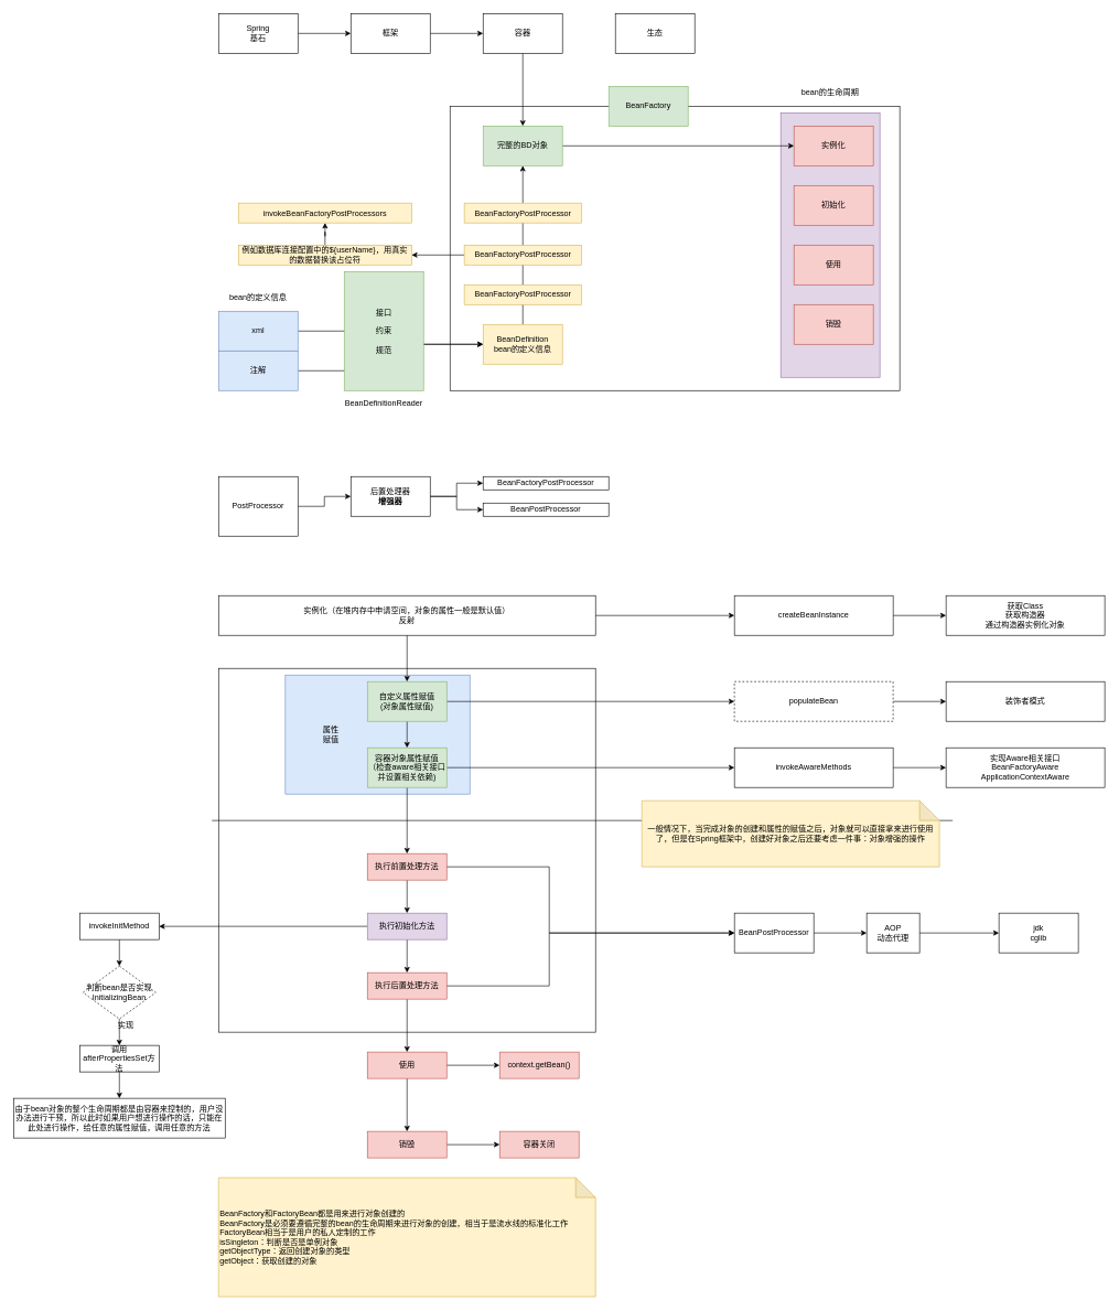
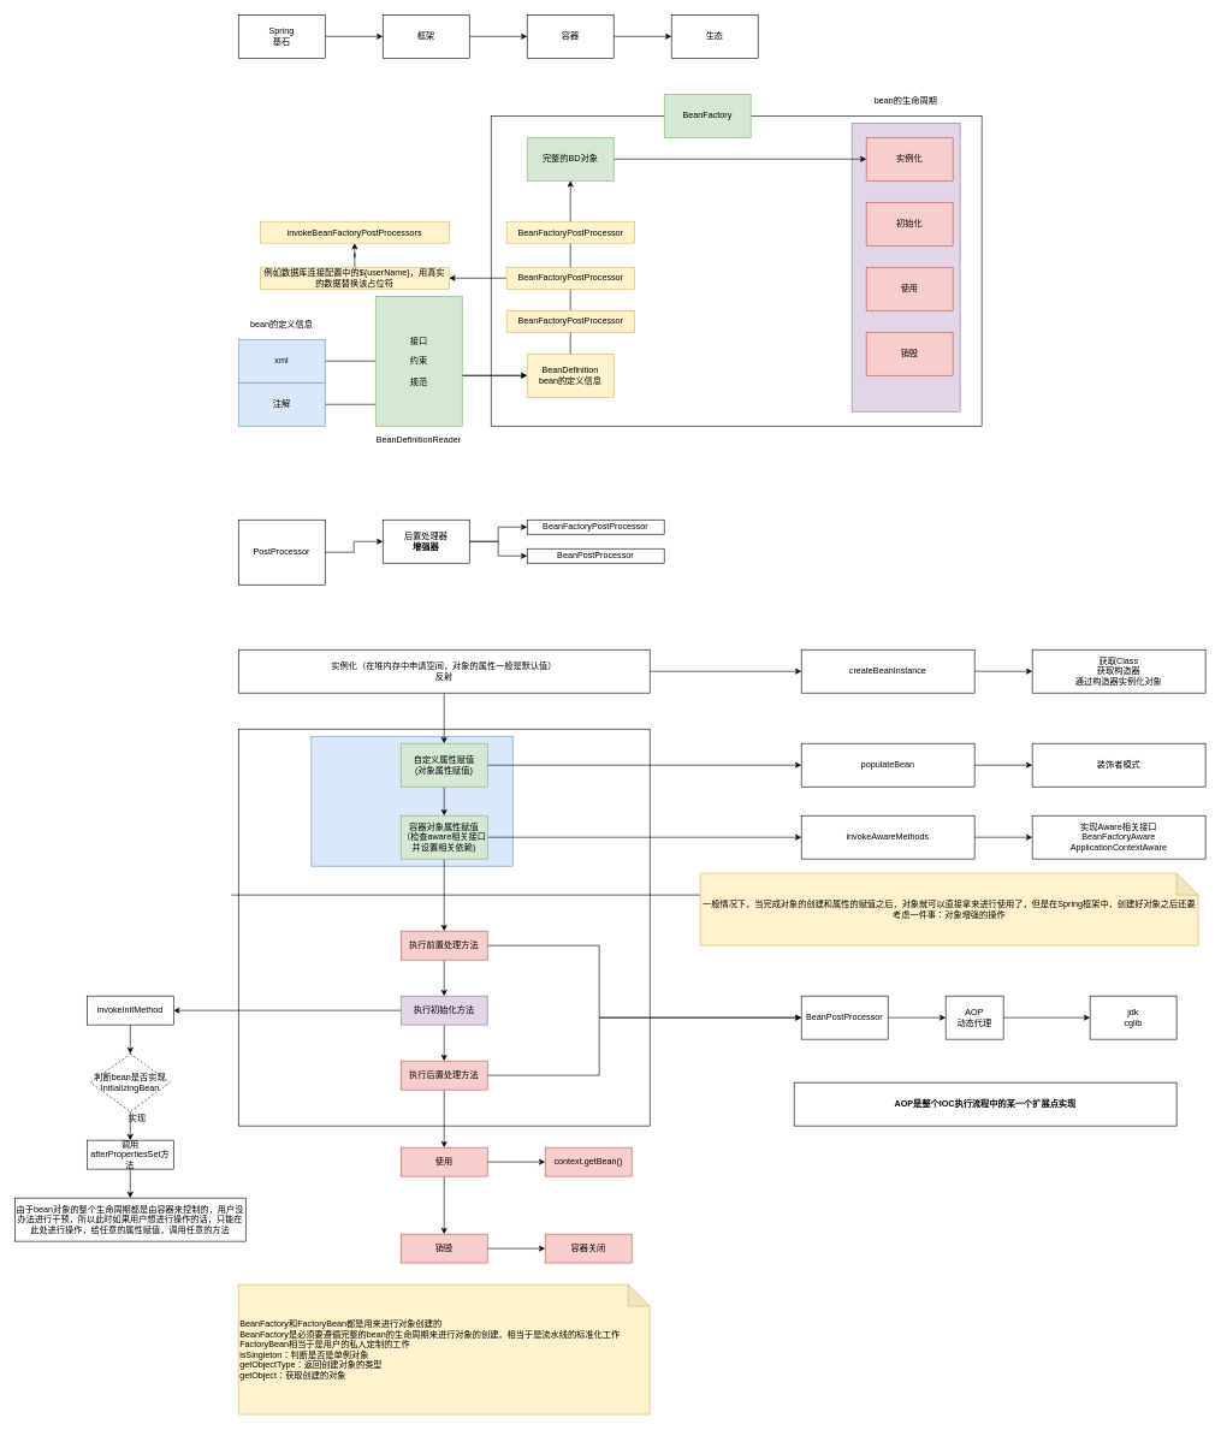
  <mxCell id="0" />
  <mxCell id="1" parent="0" />
  <mxCell id="2" value="" style="rounded=0;whiteSpace=wrap;html=1;" vertex="1" parent="1"><mxGeometry x="330" y="1010" width="570" height="550" as="geometry" /></mxCell>
  <mxCell id="3" value="" style="rounded=0;whiteSpace=wrap;html=1;fillColor=#dae8fc;strokeColor=#6c8ebf;" vertex="1" parent="1"><mxGeometry x="431" y="1020" width="279" height="180" as="geometry" /></mxCell>
  <mxCell id="4" value="" style="rounded=0;whiteSpace=wrap;html=1;" parent="1" vertex="1"><mxGeometry x="680" y="160" width="680" height="430" as="geometry" /></mxCell>
  <mxCell id="5" value="" style="rounded=0;whiteSpace=wrap;html=1;fillColor=#e1d5e7;strokeColor=#9673a6;" parent="1" vertex="1"><mxGeometry x="1180" y="170" width="150" height="400" as="geometry" /></mxCell>
  <mxCell id="6" value="" style="edgeStyle=orthogonalEdgeStyle;rounded=0;orthogonalLoop=1;jettySize=auto;html=1;" parent="1" source="7" target="9" edge="1"><mxGeometry relative="1" as="geometry" /></mxCell>
  <mxCell id="7" value="Spring&lt;br&gt;基石" style="rounded=0;whiteSpace=wrap;html=1;" parent="1" vertex="1"><mxGeometry x="330" y="20" width="120" height="60" as="geometry" /></mxCell>
  <mxCell id="8" value="" style="edgeStyle=orthogonalEdgeStyle;rounded=0;orthogonalLoop=1;jettySize=auto;html=1;" parent="1" source="9" target="11" edge="1"><mxGeometry relative="1" as="geometry" /></mxCell>
  <mxCell id="9" value="框架" style="rounded=0;whiteSpace=wrap;html=1;" parent="1" vertex="1"><mxGeometry x="530" y="20" width="120" height="60" as="geometry" /></mxCell>
- <mxCell id="10" value="" style="edgeStyle=orthogonalEdgeStyle;rounded=0;orthogonalLoop=1;jettySize=auto;html=1;" parent="1" source="11" target="43" edge="1"><mxGeometry relative="1" as="geometry" /></mxCell>
+ <mxCell id="10" value="" style="edgeStyle=orthogonalEdgeStyle;rounded=0;orthogonalLoop=1;jettySize=auto;html=1;" parent="1" source="11" target="12" edge="1"><mxGeometry relative="1" as="geometry" /></mxCell>
  <mxCell id="11" value="容器" style="rounded=0;whiteSpace=wrap;html=1;" parent="1" vertex="1"><mxGeometry x="730" y="20" width="120" height="60" as="geometry" /></mxCell>
  <mxCell id="12" value="生态" style="rounded=0;whiteSpace=wrap;html=1;" parent="1" vertex="1"><mxGeometry x="930" y="20" width="120" height="60" as="geometry" /></mxCell>
  <mxCell id="13" style="edgeStyle=orthogonalEdgeStyle;rounded=0;orthogonalLoop=1;jettySize=auto;html=1;exitX=1;exitY=0.5;exitDx=0;exitDy=0;entryX=0;entryY=0.5;entryDx=0;entryDy=0;" parent="1" source="14" target="19" edge="1"><mxGeometry relative="1" as="geometry" /></mxCell>
  <mxCell id="14" value="xml" style="rounded=0;whiteSpace=wrap;html=1;fillColor=#dae8fc;strokeColor=#6c8ebf;" parent="1" vertex="1"><mxGeometry x="330" y="470" width="120" height="60" as="geometry" /></mxCell>
  <mxCell id="15" style="edgeStyle=orthogonalEdgeStyle;rounded=0;orthogonalLoop=1;jettySize=auto;html=1;exitX=1;exitY=0.5;exitDx=0;exitDy=0;" parent="1" source="16" target="19" edge="1"><mxGeometry relative="1" as="geometry" /></mxCell>
  <mxCell id="16" value="注解" style="rounded=0;whiteSpace=wrap;html=1;fillColor=#dae8fc;strokeColor=#6c8ebf;" parent="1" vertex="1"><mxGeometry x="330" y="530" width="120" height="60" as="geometry" /></mxCell>
  <mxCell id="17" value="bean的定义信息" style="text;html=1;strokeColor=none;fillColor=none;align=center;verticalAlign=middle;whiteSpace=wrap;rounded=0;" parent="1" vertex="1"><mxGeometry x="330" y="440" width="120" height="20" as="geometry" /></mxCell>
  <mxCell id="18" style="edgeStyle=orthogonalEdgeStyle;rounded=0;orthogonalLoop=1;jettySize=auto;html=1;exitX=0.5;exitY=0;exitDx=0;exitDy=0;" edge="1" parent="1" source="19" target="43"><mxGeometry relative="1" as="geometry" /></mxCell>
  <mxCell id="19" value="BeanDefinition&lt;br&gt;bean的定义信息" style="rounded=0;whiteSpace=wrap;html=1;fillColor=#fff2cc;strokeColor=#d6b656;" parent="1" vertex="1"><mxGeometry x="730" y="490" width="120" height="60" as="geometry" /></mxCell>
  <mxCell id="20" value="实例化" style="rounded=0;whiteSpace=wrap;html=1;fillColor=#f8cecc;strokeColor=#b85450;" parent="1" vertex="1"><mxGeometry x="1200" y="190" width="120" height="60" as="geometry" /></mxCell>
  <mxCell id="21" value="接口&lt;br&gt;&lt;br&gt;约束&lt;br&gt;&lt;br&gt;规范" style="rounded=0;whiteSpace=wrap;html=1;fillColor=#d5e8d4;strokeColor=#82b366;" parent="1" vertex="1"><mxGeometry x="520" y="410" width="120" height="180" as="geometry" /></mxCell>
  <mxCell id="22" value="BeanDefinitionReader" style="text;html=1;strokeColor=none;fillColor=none;align=center;verticalAlign=middle;whiteSpace=wrap;rounded=0;" parent="1" vertex="1"><mxGeometry x="520" y="600" width="120" height="20" as="geometry" /></mxCell>
  <mxCell id="23" value="初始化" style="rounded=0;whiteSpace=wrap;html=1;fillColor=#f8cecc;strokeColor=#b85450;" parent="1" vertex="1"><mxGeometry x="1200" y="280" width="120" height="60" as="geometry" /></mxCell>
  <mxCell id="24" value="使用" style="rounded=0;whiteSpace=wrap;html=1;fillColor=#f8cecc;strokeColor=#b85450;" parent="1" vertex="1"><mxGeometry x="1200" y="370" width="120" height="60" as="geometry" /></mxCell>
  <mxCell id="25" value="销毁" style="rounded=0;whiteSpace=wrap;html=1;fillColor=#f8cecc;strokeColor=#b85450;" parent="1" vertex="1"><mxGeometry x="1200" y="460" width="120" height="60" as="geometry" /></mxCell>
  <mxCell id="26" value="bean的生命周期" style="text;html=1;strokeColor=none;fillColor=none;align=center;verticalAlign=middle;whiteSpace=wrap;rounded=0;" parent="1" vertex="1"><mxGeometry x="1190" y="130" width="130" height="20" as="geometry" /></mxCell>
  <mxCell id="27" value="" style="edgeStyle=orthogonalEdgeStyle;rounded=0;orthogonalLoop=1;jettySize=auto;html=1;" parent="1" source="28" target="31" edge="1"><mxGeometry relative="1" as="geometry" /></mxCell>
  <mxCell id="28" value="PostProcessor" style="rounded=0;whiteSpace=wrap;html=1;" parent="1" vertex="1"><mxGeometry x="330" y="720" width="120" height="90" as="geometry" /></mxCell>
  <mxCell id="29" value="" style="edgeStyle=orthogonalEdgeStyle;rounded=0;orthogonalLoop=1;jettySize=auto;html=1;" parent="1" source="31" target="32" edge="1"><mxGeometry relative="1" as="geometry" /></mxCell>
  <mxCell id="30" style="edgeStyle=orthogonalEdgeStyle;rounded=0;orthogonalLoop=1;jettySize=auto;html=1;exitX=1;exitY=0.5;exitDx=0;exitDy=0;entryX=0;entryY=0.5;entryDx=0;entryDy=0;" parent="1" source="31" target="33" edge="1"><mxGeometry relative="1" as="geometry" /></mxCell>
  <mxCell id="31" value="后置处理器&lt;br&gt;&lt;b&gt;增强器&lt;/b&gt;" style="rounded=0;whiteSpace=wrap;html=1;" parent="1" vertex="1"><mxGeometry x="530" y="720" width="120" height="60" as="geometry" /></mxCell>
  <mxCell id="32" value="BeanFactoryPostProcessor" style="rounded=0;whiteSpace=wrap;html=1;" parent="1" vertex="1"><mxGeometry x="730" y="720" width="190" height="20" as="geometry" /></mxCell>
  <mxCell id="33" value="BeanPostProcessor" style="rounded=0;whiteSpace=wrap;html=1;" parent="1" vertex="1"><mxGeometry x="730" y="760" width="190" height="20" as="geometry" /></mxCell>
  <mxCell id="34" value="BeanFactory" style="rounded=0;whiteSpace=wrap;html=1;fillColor=#d5e8d4;strokeColor=#82b366;" parent="1" vertex="1"><mxGeometry x="920" y="130" width="120" height="60" as="geometry" /></mxCell>
  <mxCell id="35" value="&lt;span style=&quot;white-space: normal&quot;&gt;BeanFactoryPostProcessor&lt;/span&gt;" style="rounded=0;whiteSpace=wrap;html=1;fillColor=#fff2cc;strokeColor=#d6b656;" vertex="1" parent="1"><mxGeometry x="701.5" y="430" width="177" height="30" as="geometry" /></mxCell>
  <mxCell id="36" value="" style="edgeStyle=orthogonalEdgeStyle;rounded=0;orthogonalLoop=1;jettySize=auto;html=1;" edge="1" parent="1" source="37" target="39"><mxGeometry relative="1" as="geometry" /></mxCell>
  <mxCell id="37" value="&lt;span style=&quot;white-space: normal&quot;&gt;BeanFactoryPostProcessor&lt;/span&gt;" style="rounded=0;whiteSpace=wrap;html=1;fillColor=#fff2cc;strokeColor=#d6b656;" vertex="1" parent="1"><mxGeometry x="701.5" y="370" width="177" height="30" as="geometry" /></mxCell>
  <mxCell id="38" value="" style="edgeStyle=orthogonalEdgeStyle;rounded=0;orthogonalLoop=1;jettySize=auto;html=1;" edge="1" parent="1" source="39" target="40"><mxGeometry relative="1" as="geometry" /></mxCell>
  <mxCell id="39" value="例如数据库连接配置中的${userName}，用真实的数据替换该占位符" style="rounded=0;whiteSpace=wrap;html=1;fillColor=#fff2cc;strokeColor=#d6b656;" vertex="1" parent="1"><mxGeometry x="360" y="370" width="262" height="30" as="geometry" /></mxCell>
  <mxCell id="40" value="invokeBeanFactoryPostProcessors" style="rounded=0;whiteSpace=wrap;html=1;fillColor=#fff2cc;strokeColor=#d6b656;" vertex="1" parent="1"><mxGeometry x="360" y="306.5" width="262" height="30" as="geometry" /></mxCell>
  <mxCell id="41" value="&lt;span style=&quot;white-space: normal&quot;&gt;BeanFactoryPostProcessor&lt;/span&gt;" style="rounded=0;whiteSpace=wrap;html=1;fillColor=#fff2cc;strokeColor=#d6b656;" vertex="1" parent="1"><mxGeometry x="701.5" y="306.5" width="177" height="30" as="geometry" /></mxCell>
  <mxCell id="42" style="edgeStyle=orthogonalEdgeStyle;rounded=0;orthogonalLoop=1;jettySize=auto;html=1;exitX=1;exitY=0.5;exitDx=0;exitDy=0;" edge="1" parent="1" source="43" target="20"><mxGeometry relative="1" as="geometry" /></mxCell>
  <mxCell id="43" value="完整的BD对象" style="rounded=0;whiteSpace=wrap;html=1;fillColor=#d5e8d4;strokeColor=#82b366;" vertex="1" parent="1"><mxGeometry x="730" y="190" width="120" height="60" as="geometry" /></mxCell>
  <mxCell id="44" value="" style="edgeStyle=orthogonalEdgeStyle;rounded=0;orthogonalLoop=1;jettySize=auto;html=1;" edge="1" parent="1" source="46" target="48"><mxGeometry relative="1" as="geometry" /></mxCell>
  <mxCell id="45" style="edgeStyle=orthogonalEdgeStyle;rounded=0;orthogonalLoop=1;jettySize=auto;html=1;exitX=0.5;exitY=1;exitDx=0;exitDy=0;entryX=0.5;entryY=0;entryDx=0;entryDy=0;" edge="1" parent="1" source="46" target="52"><mxGeometry relative="1" as="geometry" /></mxCell>
  <mxCell id="46" value="实例化（在堆内存中申请空间，对象的属性一般是默认值）&lt;br&gt;反射" style="rounded=0;whiteSpace=wrap;html=1;" vertex="1" parent="1"><mxGeometry x="330" y="900" width="570" height="60" as="geometry" /></mxCell>
  <mxCell id="47" value="" style="edgeStyle=orthogonalEdgeStyle;rounded=0;orthogonalLoop=1;jettySize=auto;html=1;" edge="1" parent="1" source="48" target="49"><mxGeometry relative="1" as="geometry" /></mxCell>
  <mxCell id="48" value="createBeanInstance" style="rounded=0;whiteSpace=wrap;html=1;" vertex="1" parent="1"><mxGeometry x="1110" y="900" width="240" height="60" as="geometry" /></mxCell>
  <mxCell id="49" value="获取Class&lt;br&gt;获取构造器&lt;br&gt;通过构造器实例化对象" style="rounded=0;whiteSpace=wrap;html=1;" vertex="1" parent="1"><mxGeometry x="1430" y="900" width="240" height="60" as="geometry" /></mxCell>
  <mxCell id="50" value="" style="edgeStyle=orthogonalEdgeStyle;rounded=0;orthogonalLoop=1;jettySize=auto;html=1;" edge="1" parent="1" source="52" target="60"><mxGeometry relative="1" as="geometry" /></mxCell>
  <mxCell id="51" value="" style="edgeStyle=orthogonalEdgeStyle;rounded=0;orthogonalLoop=1;jettySize=auto;html=1;" edge="1" parent="1" source="52" target="55"><mxGeometry relative="1" as="geometry" /></mxCell>
  <mxCell id="52" value="自定义属性赋值&lt;br&gt;(对象属性赋值)" style="rounded=0;whiteSpace=wrap;html=1;fillColor=#d5e8d4;strokeColor=#82b366;" vertex="1" parent="1"><mxGeometry x="555" y="1030" width="120" height="60" as="geometry" /></mxCell>
  <mxCell id="53" value="" style="edgeStyle=orthogonalEdgeStyle;rounded=0;orthogonalLoop=1;jettySize=auto;html=1;" edge="1" parent="1" source="55" target="57"><mxGeometry relative="1" as="geometry" /></mxCell>
  <mxCell id="54" style="edgeStyle=orthogonalEdgeStyle;rounded=0;orthogonalLoop=1;jettySize=auto;html=1;exitX=0.5;exitY=1;exitDx=0;exitDy=0;" edge="1" parent="1" source="55" target="67"><mxGeometry relative="1" as="geometry" /></mxCell>
  <mxCell id="55" value="容器对象属性赋值&lt;br&gt;（检查aware相关接口并设置相关依赖)" style="rounded=0;whiteSpace=wrap;html=1;fillColor=#d5e8d4;strokeColor=#82b366;" vertex="1" parent="1"><mxGeometry x="555" y="1130" width="120" height="60" as="geometry" /></mxCell>
  <mxCell id="56" value="" style="edgeStyle=orthogonalEdgeStyle;rounded=0;orthogonalLoop=1;jettySize=auto;html=1;" edge="1" parent="1" source="57" target="58"><mxGeometry relative="1" as="geometry" /></mxCell>
  <mxCell id="57" value="invokeAwareMethods" style="rounded=0;whiteSpace=wrap;html=1;" vertex="1" parent="1"><mxGeometry x="1110" y="1130" width="240" height="60" as="geometry" /></mxCell>
  <mxCell id="58" value="实现Aware相关接口&lt;br&gt;BeanFactoryAware&lt;br&gt;ApplicationContextAware" style="rounded=0;whiteSpace=wrap;html=1;" vertex="1" parent="1"><mxGeometry x="1430" y="1130" width="240" height="60" as="geometry" /></mxCell>
  <mxCell id="59" value="" style="edgeStyle=orthogonalEdgeStyle;rounded=0;orthogonalLoop=1;jettySize=auto;html=1;" edge="1" parent="1" source="60" target="61"><mxGeometry relative="1" as="geometry" /></mxCell>
- <mxCell id="60" value="populateBean" style="rounded=0;whiteSpace=wrap;html=1;dashed=1;" vertex="1" parent="1"><mxGeometry x="1110" y="1030" width="240" height="60" as="geometry" /></mxCell>
+ <mxCell id="60" value="populateBean" style="rounded=0;whiteSpace=wrap;html=1;" vertex="1" parent="1"><mxGeometry x="1110" y="1030" width="240" height="60" as="geometry" /></mxCell>
  <mxCell id="61" value="装饰者模式" style="rounded=0;whiteSpace=wrap;html=1;" vertex="1" parent="1"><mxGeometry x="1430" y="1030" width="240" height="60" as="geometry" /></mxCell>
- <mxCell id="62" value="属性&lt;br&gt;赋值" style="text;html=1;strokeColor=none;fillColor=none;align=center;verticalAlign=middle;whiteSpace=wrap;rounded=0;" vertex="1" parent="1"><mxGeometry x="480" y="1100" width="40" height="20" as="geometry" /></mxCell>
  <mxCell id="63" value="" style="endArrow=none;html=1;" edge="1" parent="1"><mxGeometry width="50" height="50" relative="1" as="geometry"><mxPoint x="320" y="1240" as="sourcePoint" /><mxPoint x="1440" y="1240" as="targetPoint" /></mxGeometry></mxCell>
- <mxCell id="64" value="一般情况下，当完成对象的创建和属性的赋值之后，对象就可以直接拿来进行使用了，但是在Spring框架中，创建好对象之后还要考虑一件事：对象增强的操作" style="shape=note;whiteSpace=wrap;html=1;backgroundOutline=1;darkOpacity=0.05;fillColor=#fff2cc;strokeColor=#d6b656;" vertex="1" parent="1"><mxGeometry x="970" y="1210" width="450" height="100" as="geometry" /></mxCell>
+ <mxCell id="64" value="一般情况下，当完成对象的创建和属性的赋值之后，对象就可以直接拿来进行使用了，但是在Spring框架中，创建好对象之后还要考虑一件事：对象增强的操作" style="shape=note;whiteSpace=wrap;html=1;backgroundOutline=1;darkOpacity=0.05;fillColor=#fff2cc;strokeColor=#d6b656;" vertex="1" parent="1"><mxGeometry x="970" y="1210" width="690" height="100" as="geometry" /></mxCell>
  <mxCell id="65" style="edgeStyle=orthogonalEdgeStyle;rounded=0;orthogonalLoop=1;jettySize=auto;html=1;exitX=1;exitY=0.5;exitDx=0;exitDy=0;entryX=0;entryY=0.5;entryDx=0;entryDy=0;" edge="1" parent="1" source="67" target="79"><mxGeometry relative="1" as="geometry"><Array as="points"><mxPoint x="830" y="1310" /><mxPoint x="830" y="1410" /></Array></mxGeometry></mxCell>
  <mxCell id="66" style="edgeStyle=orthogonalEdgeStyle;rounded=0;orthogonalLoop=1;jettySize=auto;html=1;exitX=0.5;exitY=1;exitDx=0;exitDy=0;entryX=0.5;entryY=0;entryDx=0;entryDy=0;" edge="1" parent="1" source="67" target="85"><mxGeometry relative="1" as="geometry" /></mxCell>
  <mxCell id="67" value="执行前置处理方法" style="rounded=0;whiteSpace=wrap;html=1;fillColor=#f8cecc;strokeColor=#b85450;" vertex="1" parent="1"><mxGeometry x="555" y="1290" width="120" height="40" as="geometry" /></mxCell>
  <mxCell id="68" style="edgeStyle=orthogonalEdgeStyle;rounded=0;orthogonalLoop=1;jettySize=auto;html=1;exitX=1;exitY=0.5;exitDx=0;exitDy=0;entryX=0;entryY=0.5;entryDx=0;entryDy=0;" edge="1" parent="1" source="70" target="79"><mxGeometry relative="1" as="geometry"><Array as="points"><mxPoint x="830" y="1490" /><mxPoint x="830" y="1410" /></Array></mxGeometry></mxCell>
  <mxCell id="69" value="" style="edgeStyle=orthogonalEdgeStyle;rounded=0;orthogonalLoop=1;jettySize=auto;html=1;" edge="1" parent="1" source="70" target="73"><mxGeometry relative="1" as="geometry" /></mxCell>
  <mxCell id="70" value="执行后置处理方法" style="rounded=0;whiteSpace=wrap;html=1;fillColor=#f8cecc;strokeColor=#b85450;" vertex="1" parent="1"><mxGeometry x="555" y="1470" width="120" height="40" as="geometry" /></mxCell>
  <mxCell id="71" value="" style="edgeStyle=orthogonalEdgeStyle;rounded=0;orthogonalLoop=1;jettySize=auto;html=1;" edge="1" parent="1" source="73" target="76"><mxGeometry relative="1" as="geometry" /></mxCell>
  <mxCell id="72" value="" style="edgeStyle=orthogonalEdgeStyle;rounded=0;orthogonalLoop=1;jettySize=auto;html=1;" edge="1" parent="1" source="73" target="74"><mxGeometry relative="1" as="geometry" /></mxCell>
  <mxCell id="73" value="使用" style="rounded=0;whiteSpace=wrap;html=1;fillColor=#f8cecc;strokeColor=#b85450;" vertex="1" parent="1"><mxGeometry x="555" y="1590" width="120" height="40" as="geometry" /></mxCell>
  <mxCell id="74" value="context.getBean()" style="rounded=0;whiteSpace=wrap;html=1;fillColor=#f8cecc;strokeColor=#b85450;" vertex="1" parent="1"><mxGeometry x="755" y="1590" width="120" height="40" as="geometry" /></mxCell>
  <mxCell id="75" value="" style="edgeStyle=orthogonalEdgeStyle;rounded=0;orthogonalLoop=1;jettySize=auto;html=1;" edge="1" parent="1" source="76" target="77"><mxGeometry relative="1" as="geometry" /></mxCell>
  <mxCell id="76" value="销毁" style="rounded=0;whiteSpace=wrap;html=1;fillColor=#f8cecc;strokeColor=#b85450;" vertex="1" parent="1"><mxGeometry x="555" y="1710" width="120" height="40" as="geometry" /></mxCell>
  <mxCell id="77" value="容器关闭" style="rounded=0;whiteSpace=wrap;html=1;fillColor=#f8cecc;strokeColor=#b85450;" vertex="1" parent="1"><mxGeometry x="755" y="1710" width="120" height="40" as="geometry" /></mxCell>
  <mxCell id="78" value="" style="edgeStyle=orthogonalEdgeStyle;rounded=0;orthogonalLoop=1;jettySize=auto;html=1;" edge="1" parent="1" source="79" target="81"><mxGeometry relative="1" as="geometry" /></mxCell>
  <mxCell id="79" value="BeanPostProcessor" style="rounded=0;whiteSpace=wrap;html=1;" vertex="1" parent="1"><mxGeometry x="1110" y="1380" width="120" height="60" as="geometry" /></mxCell>
  <mxCell id="80" value="" style="edgeStyle=orthogonalEdgeStyle;rounded=0;orthogonalLoop=1;jettySize=auto;html=1;" edge="1" parent="1" source="81" target="82"><mxGeometry relative="1" as="geometry" /></mxCell>
  <mxCell id="81" value="AOP&lt;br&gt;动态代理" style="rounded=0;whiteSpace=wrap;html=1;" vertex="1" parent="1"><mxGeometry x="1310" y="1380" width="80" height="60" as="geometry" /></mxCell>
  <mxCell id="82" value="jdk&lt;br&gt;cglib" style="rounded=0;whiteSpace=wrap;html=1;" vertex="1" parent="1"><mxGeometry x="1510" y="1380" width="120" height="60" as="geometry" /></mxCell>
  <mxCell id="83" value="" style="edgeStyle=orthogonalEdgeStyle;rounded=0;orthogonalLoop=1;jettySize=auto;html=1;" edge="1" parent="1" source="85" target="87"><mxGeometry relative="1" as="geometry" /></mxCell>
  <mxCell id="84" style="edgeStyle=orthogonalEdgeStyle;rounded=0;orthogonalLoop=1;jettySize=auto;html=1;exitX=0.5;exitY=1;exitDx=0;exitDy=0;entryX=0.5;entryY=0;entryDx=0;entryDy=0;" edge="1" parent="1" source="85" target="70"><mxGeometry relative="1" as="geometry" /></mxCell>
  <mxCell id="85" value="执行初始化方法" style="rounded=0;whiteSpace=wrap;html=1;fillColor=#e1d5e7;strokeColor=#9673a6;" vertex="1" parent="1"><mxGeometry x="555" y="1380" width="120" height="40" as="geometry" /></mxCell>
  <mxCell id="86" style="edgeStyle=orthogonalEdgeStyle;rounded=0;orthogonalLoop=1;jettySize=auto;html=1;exitX=0.5;exitY=1;exitDx=0;exitDy=0;entryX=0.5;entryY=0;entryDx=0;entryDy=0;" edge="1" parent="1" source="87" target="89"><mxGeometry relative="1" as="geometry" /></mxCell>
  <mxCell id="87" value="invokeInitMethod" style="rounded=0;whiteSpace=wrap;html=1;" vertex="1" parent="1"><mxGeometry x="120" y="1380" width="120" height="40" as="geometry" /></mxCell>
  <mxCell id="88" style="edgeStyle=orthogonalEdgeStyle;rounded=0;orthogonalLoop=1;jettySize=auto;html=1;exitX=0.5;exitY=1;exitDx=0;exitDy=0;entryX=0.5;entryY=0;entryDx=0;entryDy=0;" edge="1" parent="1" source="89" target="91"><mxGeometry relative="1" as="geometry" /></mxCell>
  <mxCell id="89" value="判断bean是否实现InitializingBean" style="rhombus;whiteSpace=wrap;html=1;dashed=1;" vertex="1" parent="1"><mxGeometry x="125" y="1460" width="110" height="80" as="geometry" /></mxCell>
  <mxCell id="90" value="" style="edgeStyle=orthogonalEdgeStyle;rounded=0;orthogonalLoop=1;jettySize=auto;html=1;" edge="1" parent="1" source="91" target="92"><mxGeometry relative="1" as="geometry" /></mxCell>
  <mxCell id="91" value="调用afterPropertiesSet方法" style="rounded=0;whiteSpace=wrap;html=1;" vertex="1" parent="1"><mxGeometry x="120" y="1580" width="120" height="40" as="geometry" /></mxCell>
  <mxCell id="92" value="由于bean对象的整个生命周期都是由容器来控制的，用户没办法进行干预，所以此时如果用户想进行操作的话，只能在此处进行操作，给任意的属性赋值，调用任意的方法" style="rounded=0;whiteSpace=wrap;html=1;" vertex="1" parent="1"><mxGeometry x="20" y="1660" width="320" height="60" as="geometry" /></mxCell>
  <mxCell id="93" value="实现" style="text;html=1;strokeColor=none;fillColor=none;align=center;verticalAlign=middle;whiteSpace=wrap;rounded=0;" vertex="1" parent="1"><mxGeometry x="170" y="1540" width="40" height="20" as="geometry" /></mxCell>
  <mxCell id="94" value="BeanFactory和FactoryBean都是用来进行对象创建的&lt;br&gt;BeanFactory是必须要遵循完整的bean的生命周期来进行对象的创建，相当于是流水线的标准化工作&lt;br&gt;FactoryBean相当于是用户的私人定制的工作&lt;br&gt;isSingleton：判断是否是单例对象&lt;br&gt;getObjectType：返回创建对象的类型&lt;br&gt;getObject：获取创建的对象" style="shape=note;whiteSpace=wrap;html=1;backgroundOutline=1;darkOpacity=0.05;fillColor=#fff2cc;strokeColor=#d6b656;align=left;" vertex="1" parent="1"><mxGeometry x="330" y="1780" width="570" height="180" as="geometry" /></mxCell>
+ <mxCell id="95" value="&lt;b&gt;AOP是整个IOC执行流程中的某一个扩展点实现&lt;/b&gt;" style="rounded=0;whiteSpace=wrap;html=1;" vertex="1" parent="1"><mxGeometry x="1100" y="1500" width="530" height="60" as="geometry" /></mxCell>
